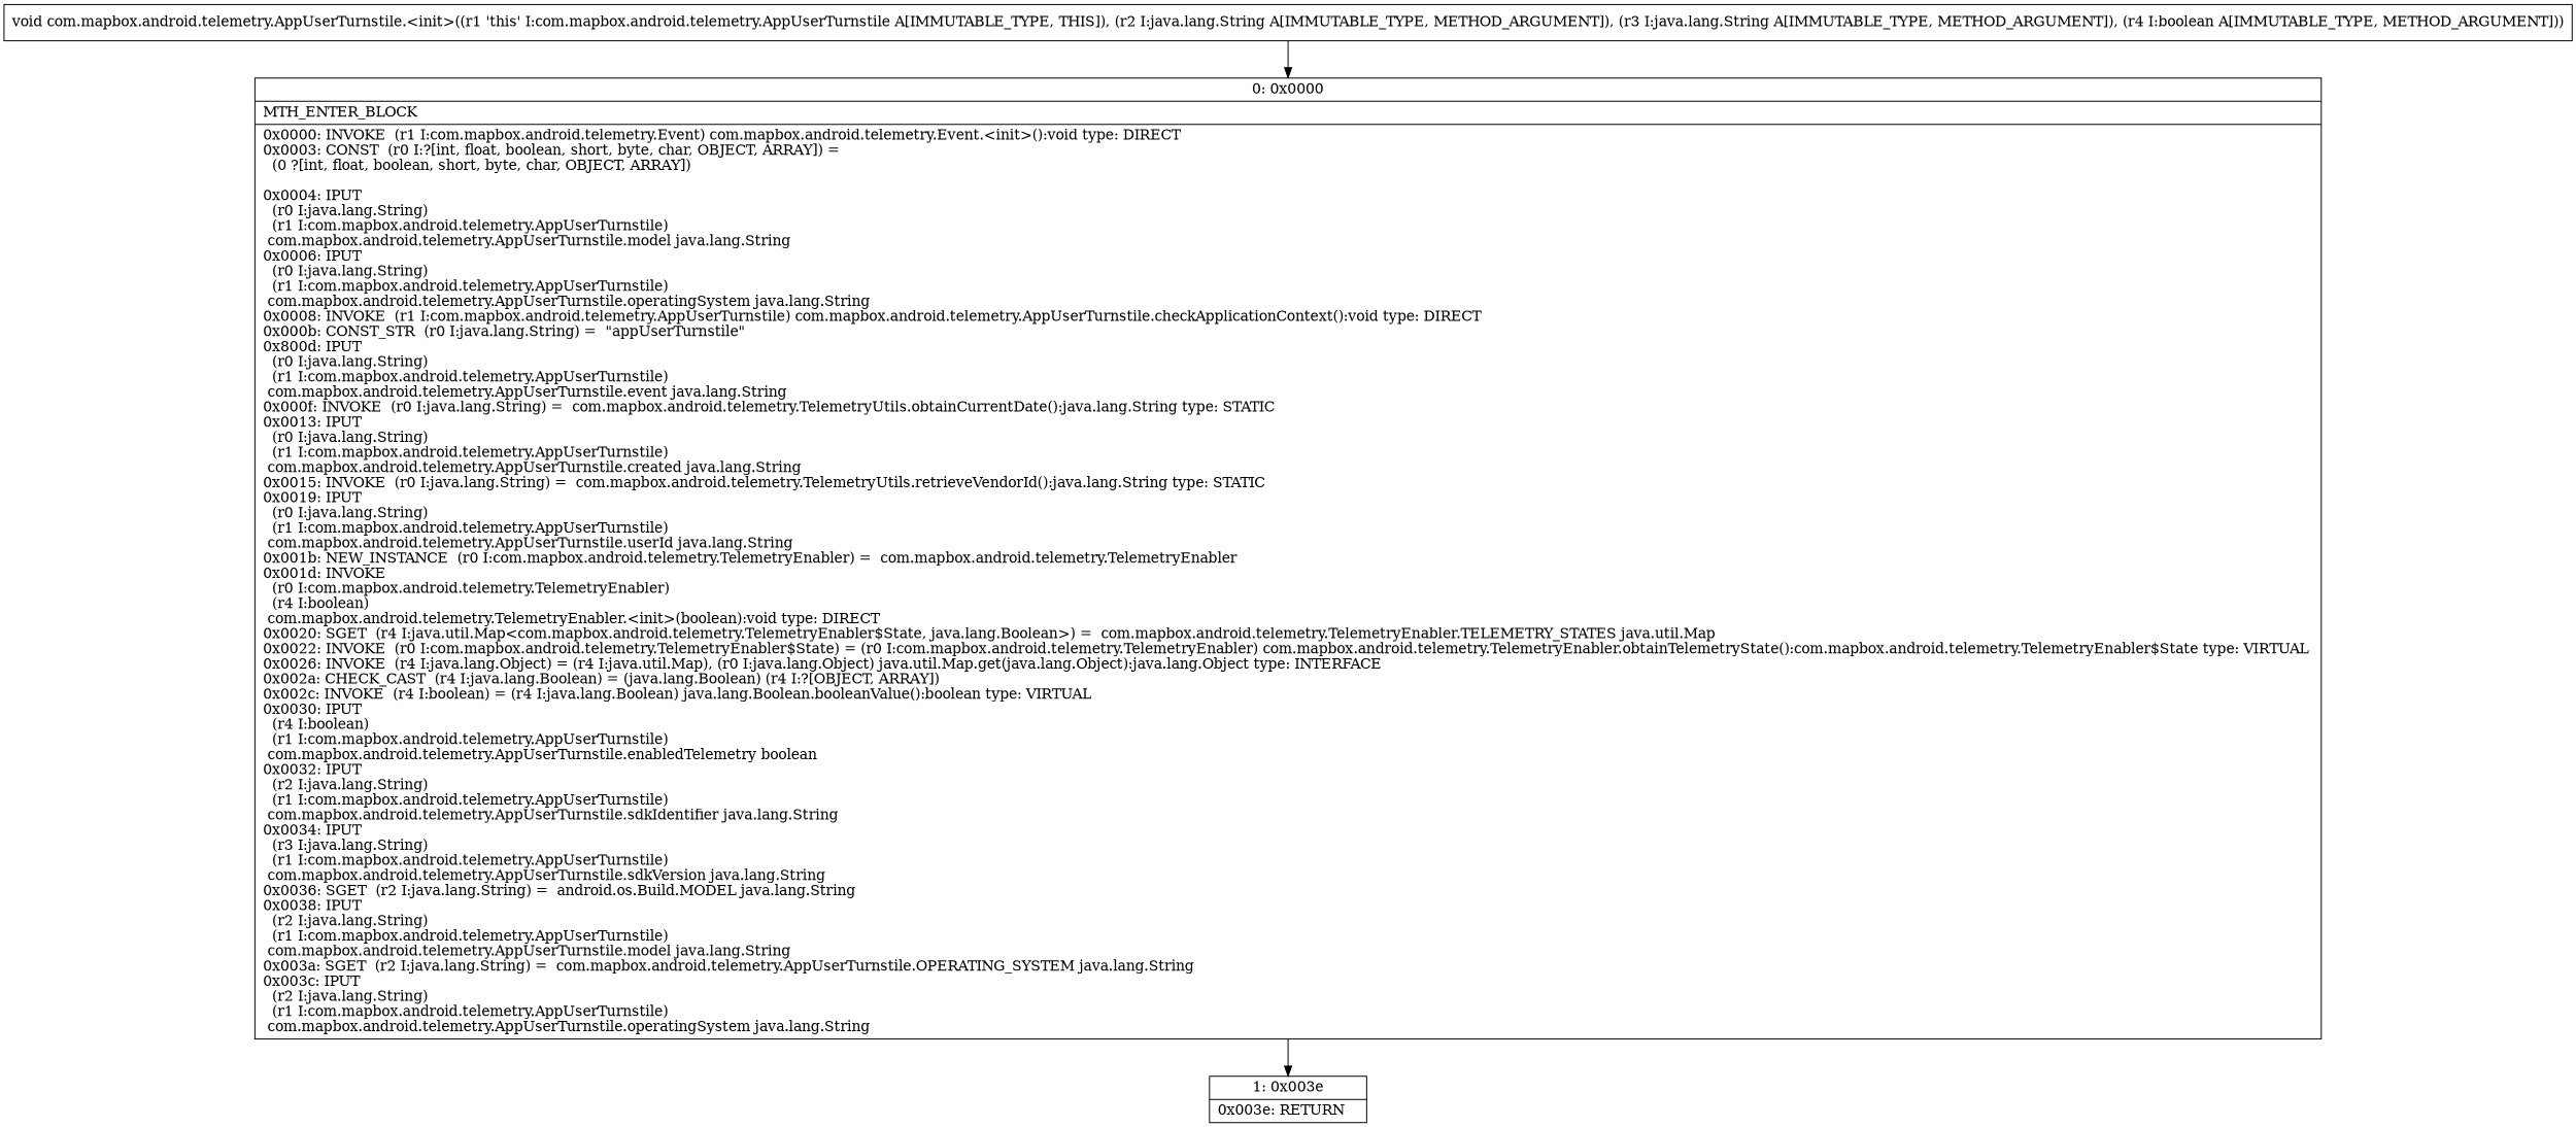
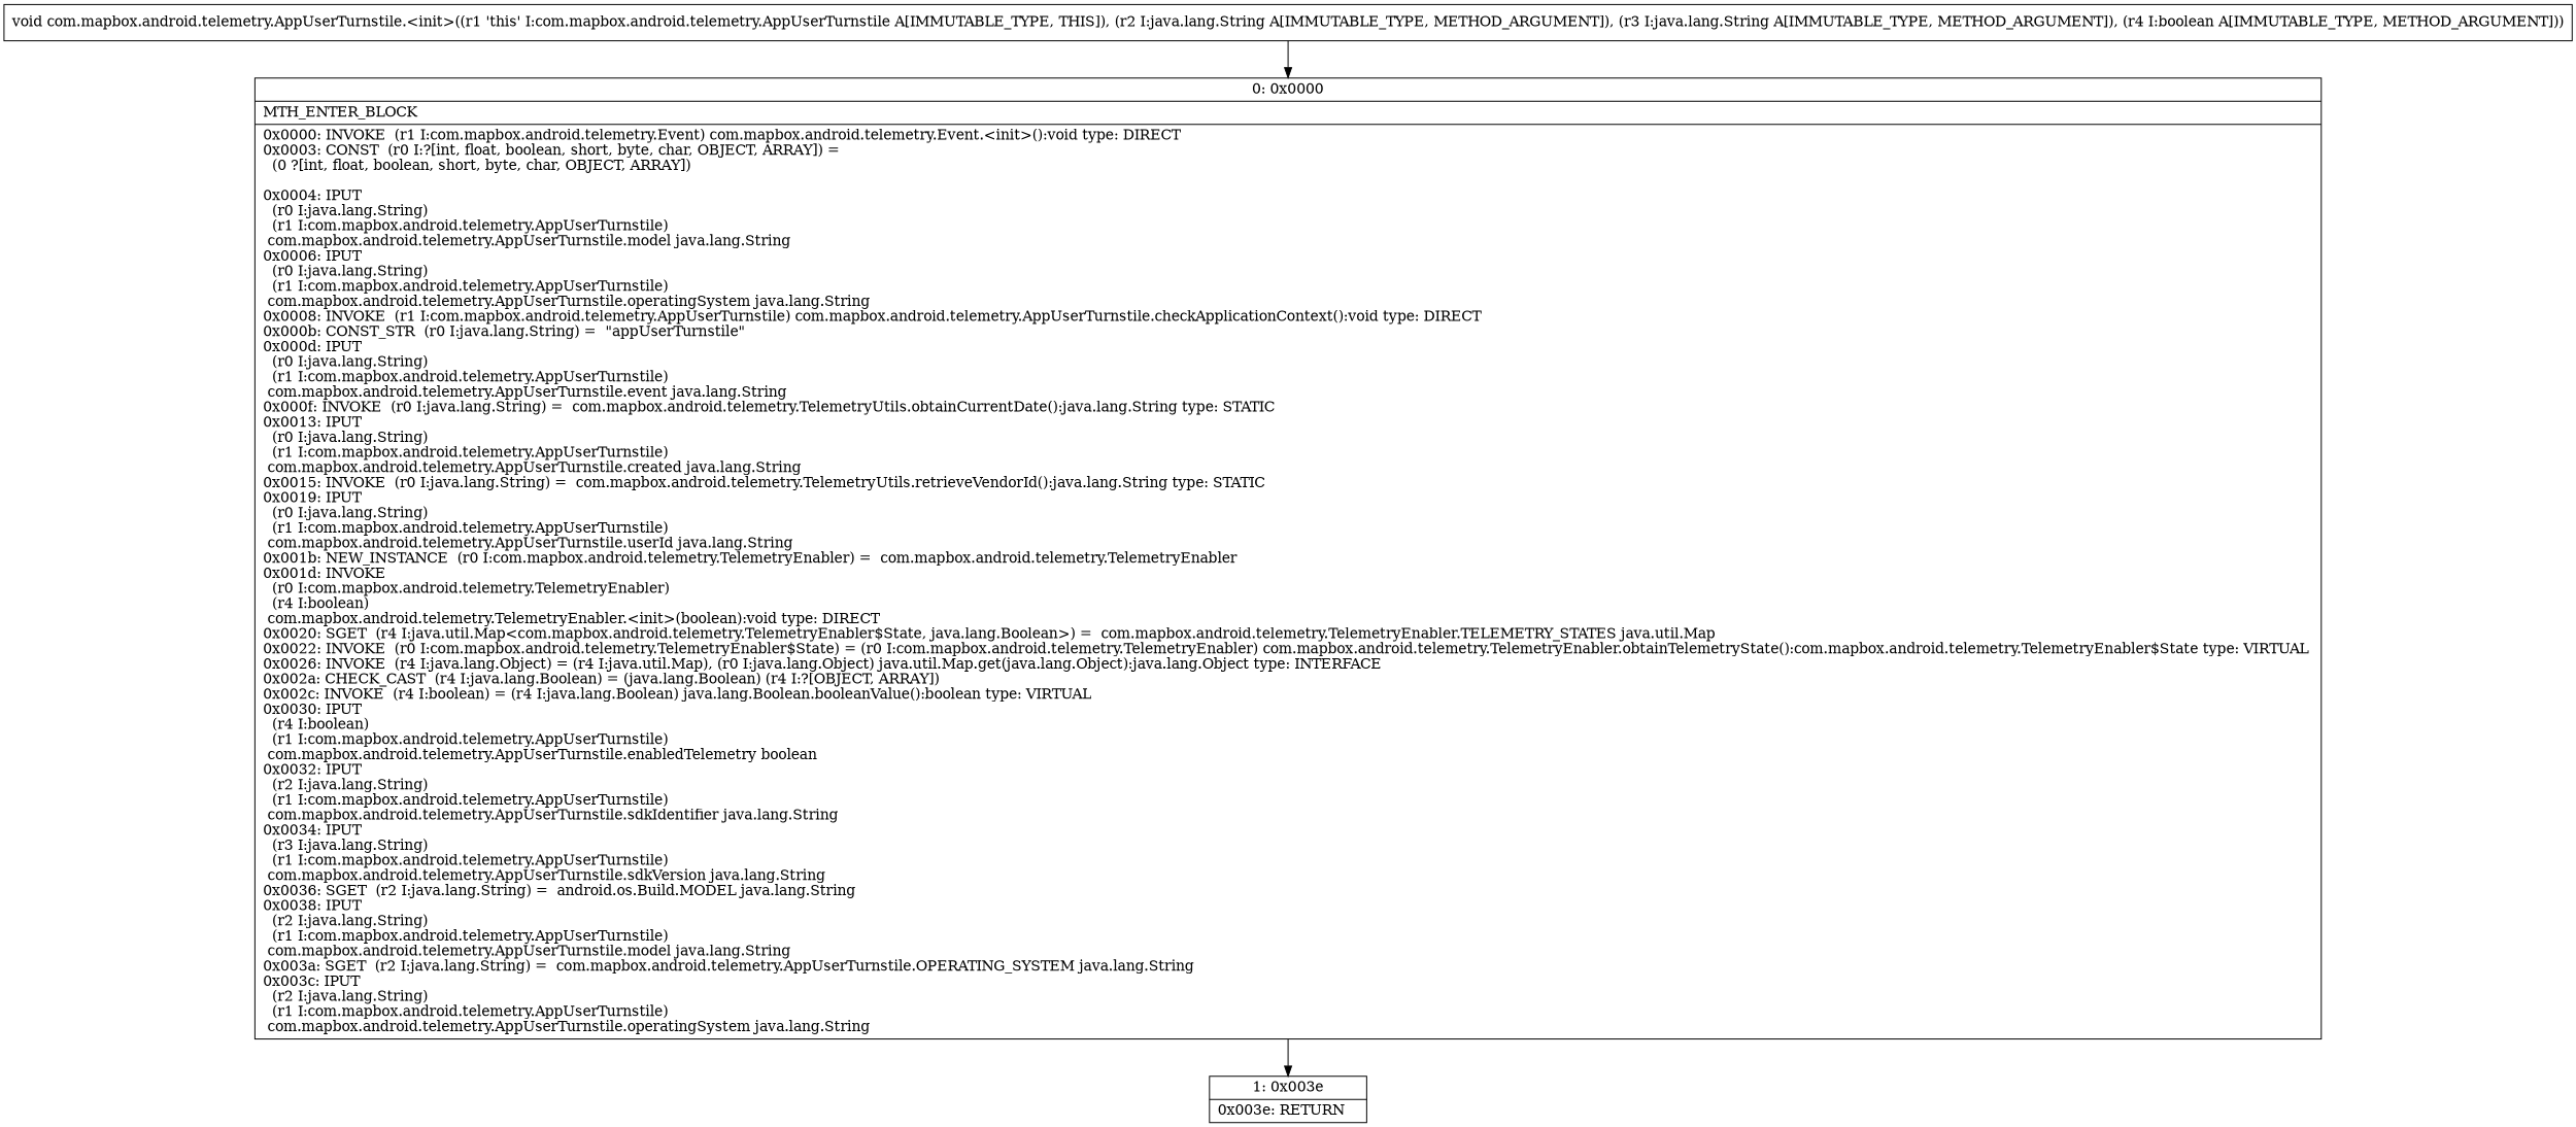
  digraph {
    node [shape=record]
-   n1 [label="{0\:\ 0x0000|MTH_ENTER_BLOCK\l|0x0000: INVOKE  (r1 I:com.mapbox.android.telemetry.Event) com.mapbox.android.telemetry.Event.\<init\>():void type: DIRECT \l0x0003: CONST  (r0 I:?[int, float, boolean, short, byte, char, OBJECT, ARRAY]) = \l  (0 ?[int, float, boolean, short, byte, char, OBJECT, ARRAY])\l \l0x0004: IPUT  \l  (r0 I:java.lang.String)\l  (r1 I:com.mapbox.android.telemetry.AppUserTurnstile)\l com.mapbox.android.telemetry.AppUserTurnstile.model java.lang.String \l0x0006: IPUT  \l  (r0 I:java.lang.String)\l  (r1 I:com.mapbox.android.telemetry.AppUserTurnstile)\l com.mapbox.android.telemetry.AppUserTurnstile.operatingSystem java.lang.String \l0x0008: INVOKE  (r1 I:com.mapbox.android.telemetry.AppUserTurnstile) com.mapbox.android.telemetry.AppUserTurnstile.checkApplicationContext():void type: DIRECT \l0x000b: CONST_STR  (r0 I:java.lang.String) =  \"appUserTurnstile\" \l0x800d: IPUT  \l  (r0 I:java.lang.String)\l  (r1 I:com.mapbox.android.telemetry.AppUserTurnstile)\l com.mapbox.android.telemetry.AppUserTurnstile.event java.lang.String \l0x000f: INVOKE  (r0 I:java.lang.String) =  com.mapbox.android.telemetry.TelemetryUtils.obtainCurrentDate():java.lang.String type: STATIC \l0x0013: IPUT  \l  (r0 I:java.lang.String)\l  (r1 I:com.mapbox.android.telemetry.AppUserTurnstile)\l com.mapbox.android.telemetry.AppUserTurnstile.created java.lang.String \l0x0015: INVOKE  (r0 I:java.lang.String) =  com.mapbox.android.telemetry.TelemetryUtils.retrieveVendorId():java.lang.String type: STATIC \l0x0019: IPUT  \l  (r0 I:java.lang.String)\l  (r1 I:com.mapbox.android.telemetry.AppUserTurnstile)\l com.mapbox.android.telemetry.AppUserTurnstile.userId java.lang.String \l0x001b: NEW_INSTANCE  (r0 I:com.mapbox.android.telemetry.TelemetryEnabler) =  com.mapbox.android.telemetry.TelemetryEnabler \l0x001d: INVOKE  \l  (r0 I:com.mapbox.android.telemetry.TelemetryEnabler)\l  (r4 I:boolean)\l com.mapbox.android.telemetry.TelemetryEnabler.\<init\>(boolean):void type: DIRECT \l0x0020: SGET  (r4 I:java.util.Map\<com.mapbox.android.telemetry.TelemetryEnabler$State, java.lang.Boolean\>) =  com.mapbox.android.telemetry.TelemetryEnabler.TELEMETRY_STATES java.util.Map \l0x0022: INVOKE  (r0 I:com.mapbox.android.telemetry.TelemetryEnabler$State) = (r0 I:com.mapbox.android.telemetry.TelemetryEnabler) com.mapbox.android.telemetry.TelemetryEnabler.obtainTelemetryState():com.mapbox.android.telemetry.TelemetryEnabler$State type: VIRTUAL \l0x0026: INVOKE  (r4 I:java.lang.Object) = (r4 I:java.util.Map), (r0 I:java.lang.Object) java.util.Map.get(java.lang.Object):java.lang.Object type: INTERFACE \l0x002a: CHECK_CAST  (r4 I:java.lang.Boolean) = (java.lang.Boolean) (r4 I:?[OBJECT, ARRAY]) \l0x002c: INVOKE  (r4 I:boolean) = (r4 I:java.lang.Boolean) java.lang.Boolean.booleanValue():boolean type: VIRTUAL \l0x0030: IPUT  \l  (r4 I:boolean)\l  (r1 I:com.mapbox.android.telemetry.AppUserTurnstile)\l com.mapbox.android.telemetry.AppUserTurnstile.enabledTelemetry boolean \l0x0032: IPUT  \l  (r2 I:java.lang.String)\l  (r1 I:com.mapbox.android.telemetry.AppUserTurnstile)\l com.mapbox.android.telemetry.AppUserTurnstile.sdkIdentifier java.lang.String \l0x0034: IPUT  \l  (r3 I:java.lang.String)\l  (r1 I:com.mapbox.android.telemetry.AppUserTurnstile)\l com.mapbox.android.telemetry.AppUserTurnstile.sdkVersion java.lang.String \l0x0036: SGET  (r2 I:java.lang.String) =  android.os.Build.MODEL java.lang.String \l0x0038: IPUT  \l  (r2 I:java.lang.String)\l  (r1 I:com.mapbox.android.telemetry.AppUserTurnstile)\l com.mapbox.android.telemetry.AppUserTurnstile.model java.lang.String \l0x003a: SGET  (r2 I:java.lang.String) =  com.mapbox.android.telemetry.AppUserTurnstile.OPERATING_SYSTEM java.lang.String \l0x003c: IPUT  \l  (r2 I:java.lang.String)\l  (r1 I:com.mapbox.android.telemetry.AppUserTurnstile)\l com.mapbox.android.telemetry.AppUserTurnstile.operatingSystem java.lang.String \l}"]
+   n1 [label="{0\:\ 0x0000|MTH_ENTER_BLOCK\l|0x0000: INVOKE  (r1 I:com.mapbox.android.telemetry.Event) com.mapbox.android.telemetry.Event.\<init\>():void type: DIRECT \l0x0003: CONST  (r0 I:?[int, float, boolean, short, byte, char, OBJECT, ARRAY]) = \l  (0 ?[int, float, boolean, short, byte, char, OBJECT, ARRAY])\l \l0x0004: IPUT  \l  (r0 I:java.lang.String)\l  (r1 I:com.mapbox.android.telemetry.AppUserTurnstile)\l com.mapbox.android.telemetry.AppUserTurnstile.model java.lang.String \l0x0006: IPUT  \l  (r0 I:java.lang.String)\l  (r1 I:com.mapbox.android.telemetry.AppUserTurnstile)\l com.mapbox.android.telemetry.AppUserTurnstile.operatingSystem java.lang.String \l0x0008: INVOKE  (r1 I:com.mapbox.android.telemetry.AppUserTurnstile) com.mapbox.android.telemetry.AppUserTurnstile.checkApplicationContext():void type: DIRECT \l0x000b: CONST_STR  (r0 I:java.lang.String) =  \"appUserTurnstile\" \l0x000d: IPUT  \l  (r0 I:java.lang.String)\l  (r1 I:com.mapbox.android.telemetry.AppUserTurnstile)\l com.mapbox.android.telemetry.AppUserTurnstile.event java.lang.String \l0x000f: INVOKE  (r0 I:java.lang.String) =  com.mapbox.android.telemetry.TelemetryUtils.obtainCurrentDate():java.lang.String type: STATIC \l0x0013: IPUT  \l  (r0 I:java.lang.String)\l  (r1 I:com.mapbox.android.telemetry.AppUserTurnstile)\l com.mapbox.android.telemetry.AppUserTurnstile.created java.lang.String \l0x0015: INVOKE  (r0 I:java.lang.String) =  com.mapbox.android.telemetry.TelemetryUtils.retrieveVendorId():java.lang.String type: STATIC \l0x0019: IPUT  \l  (r0 I:java.lang.String)\l  (r1 I:com.mapbox.android.telemetry.AppUserTurnstile)\l com.mapbox.android.telemetry.AppUserTurnstile.userId java.lang.String \l0x001b: NEW_INSTANCE  (r0 I:com.mapbox.android.telemetry.TelemetryEnabler) =  com.mapbox.android.telemetry.TelemetryEnabler \l0x001d: INVOKE  \l  (r0 I:com.mapbox.android.telemetry.TelemetryEnabler)\l  (r4 I:boolean)\l com.mapbox.android.telemetry.TelemetryEnabler.\<init\>(boolean):void type: DIRECT \l0x0020: SGET  (r4 I:java.util.Map\<com.mapbox.android.telemetry.TelemetryEnabler$State, java.lang.Boolean\>) =  com.mapbox.android.telemetry.TelemetryEnabler.TELEMETRY_STATES java.util.Map \l0x0022: INVOKE  (r0 I:com.mapbox.android.telemetry.TelemetryEnabler$State) = (r0 I:com.mapbox.android.telemetry.TelemetryEnabler) com.mapbox.android.telemetry.TelemetryEnabler.obtainTelemetryState():com.mapbox.android.telemetry.TelemetryEnabler$State type: VIRTUAL \l0x0026: INVOKE  (r4 I:java.lang.Object) = (r4 I:java.util.Map), (r0 I:java.lang.Object) java.util.Map.get(java.lang.Object):java.lang.Object type: INTERFACE \l0x002a: CHECK_CAST  (r4 I:java.lang.Boolean) = (java.lang.Boolean) (r4 I:?[OBJECT, ARRAY]) \l0x002c: INVOKE  (r4 I:boolean) = (r4 I:java.lang.Boolean) java.lang.Boolean.booleanValue():boolean type: VIRTUAL \l0x0030: IPUT  \l  (r4 I:boolean)\l  (r1 I:com.mapbox.android.telemetry.AppUserTurnstile)\l com.mapbox.android.telemetry.AppUserTurnstile.enabledTelemetry boolean \l0x0032: IPUT  \l  (r2 I:java.lang.String)\l  (r1 I:com.mapbox.android.telemetry.AppUserTurnstile)\l com.mapbox.android.telemetry.AppUserTurnstile.sdkIdentifier java.lang.String \l0x0034: IPUT  \l  (r3 I:java.lang.String)\l  (r1 I:com.mapbox.android.telemetry.AppUserTurnstile)\l com.mapbox.android.telemetry.AppUserTurnstile.sdkVersion java.lang.String \l0x0036: SGET  (r2 I:java.lang.String) =  android.os.Build.MODEL java.lang.String \l0x0038: IPUT  \l  (r2 I:java.lang.String)\l  (r1 I:com.mapbox.android.telemetry.AppUserTurnstile)\l com.mapbox.android.telemetry.AppUserTurnstile.model java.lang.String \l0x003a: SGET  (r2 I:java.lang.String) =  com.mapbox.android.telemetry.AppUserTurnstile.OPERATING_SYSTEM java.lang.String \l0x003c: IPUT  \l  (r2 I:java.lang.String)\l  (r1 I:com.mapbox.android.telemetry.AppUserTurnstile)\l com.mapbox.android.telemetry.AppUserTurnstile.operatingSystem java.lang.String \l}"]
    n2 [label="{1\:\ 0x003e|0x003e: RETURN   \l}"]
    n3 [label="{void com.mapbox.android.telemetry.AppUserTurnstile.\<init\>((r1 'this' I:com.mapbox.android.telemetry.AppUserTurnstile A[IMMUTABLE_TYPE, THIS]), (r2 I:java.lang.String A[IMMUTABLE_TYPE, METHOD_ARGUMENT]), (r3 I:java.lang.String A[IMMUTABLE_TYPE, METHOD_ARGUMENT]), (r4 I:boolean A[IMMUTABLE_TYPE, METHOD_ARGUMENT])) }"]
    n1 -> n2
    n3 -> n1
  }
